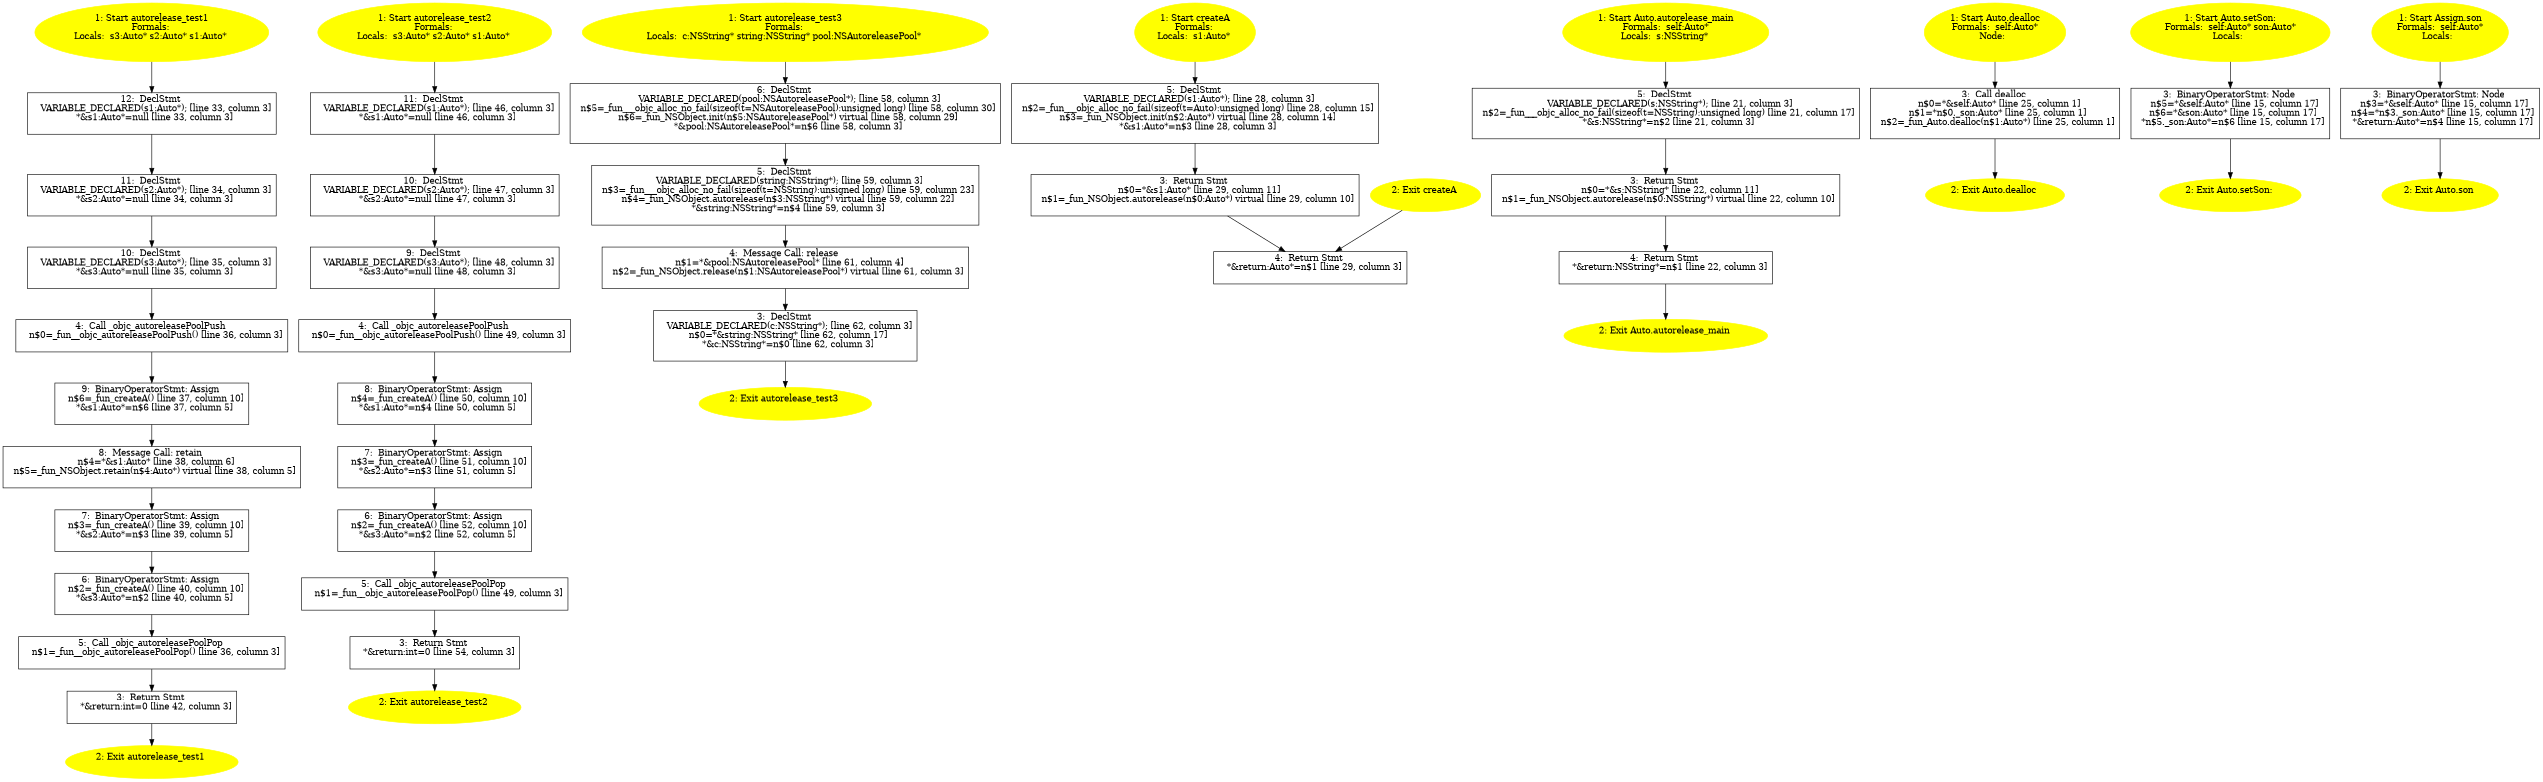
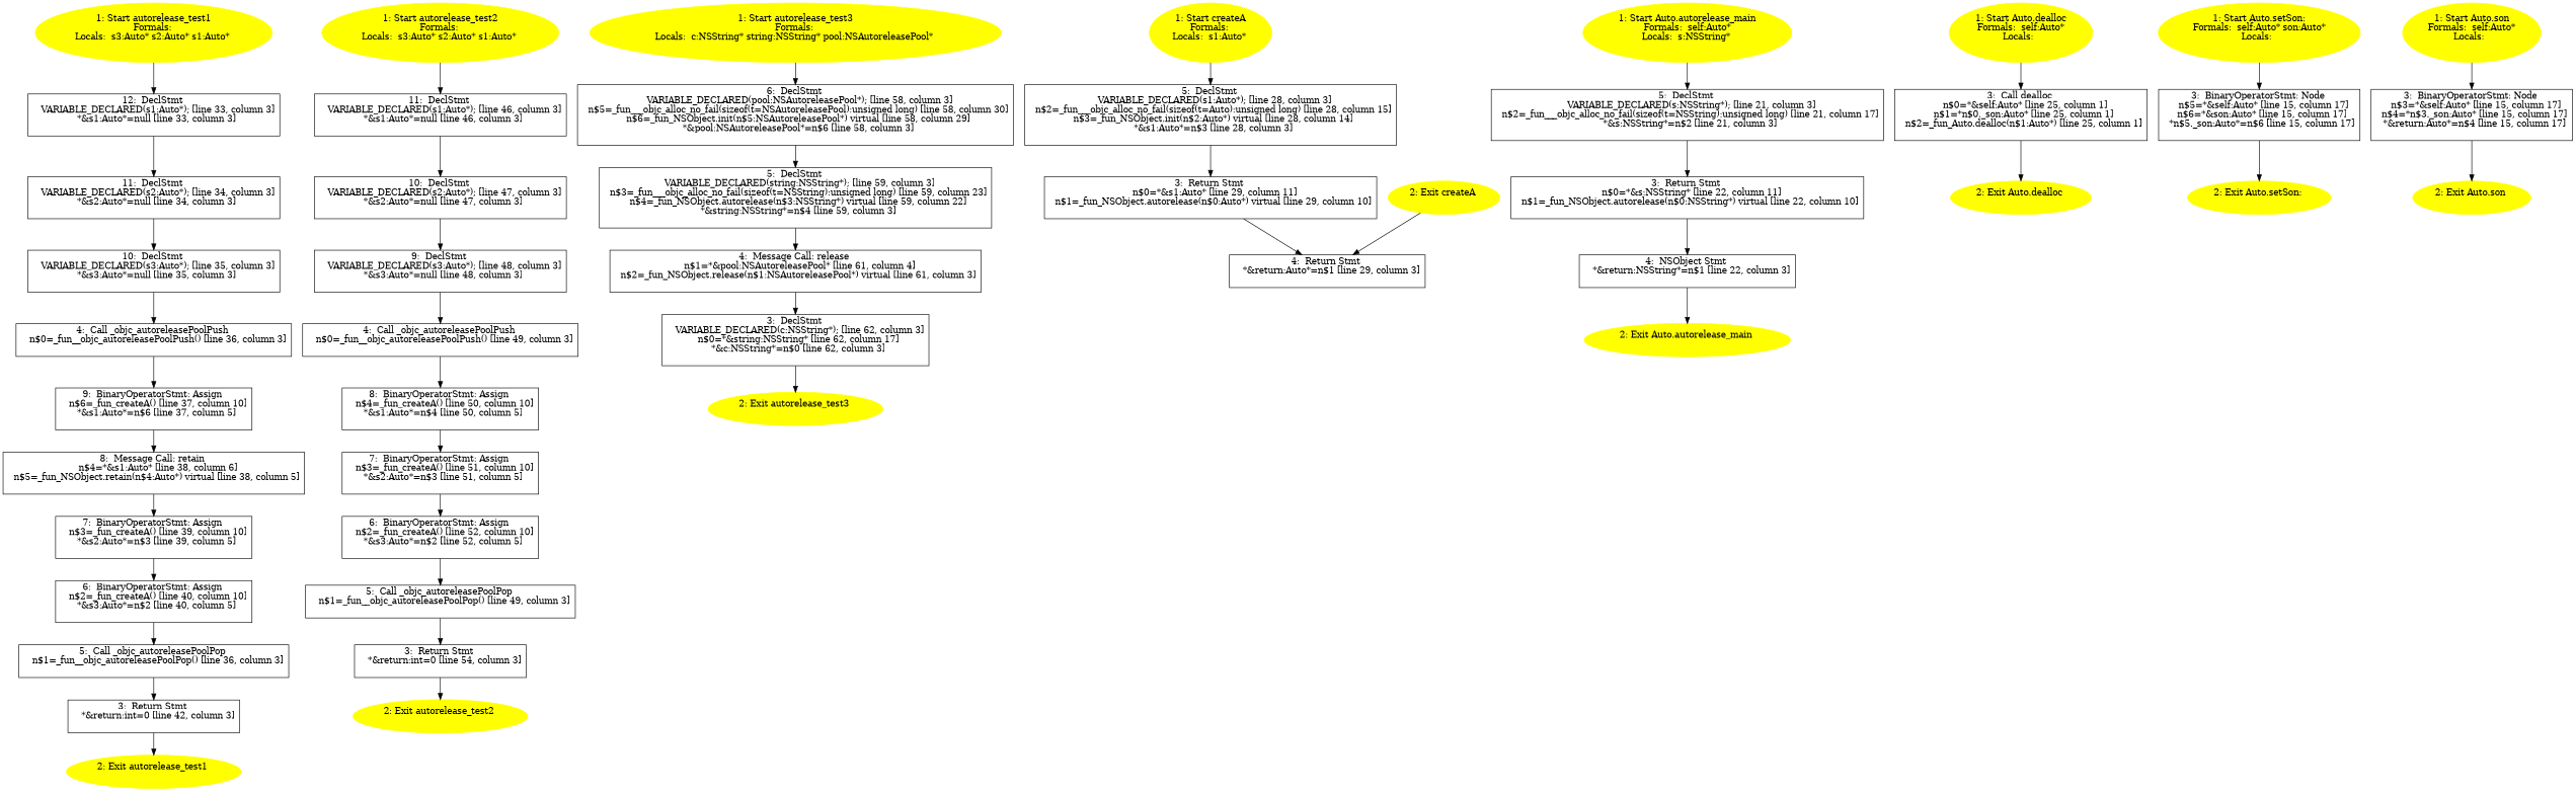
  digraph {
    node [shape=box]
    n1 [color=yellow label="1: Start autorelease_test1\nFormals: \nLocals:  s3:Auto* s2:Auto* s1:Auto* \n  " style=filled shape=""]
    n2 [label="12:  DeclStmt \n   VARIABLE_DECLARED(s1:Auto*); [line 33, column 3]\n  *&s1:Auto*=null [line 33, column 3]\n "]
    n3 [label="11:  DeclStmt \n   VARIABLE_DECLARED(s2:Auto*); [line 34, column 3]\n  *&s2:Auto*=null [line 34, column 3]\n "]
    n4 [label="10:  DeclStmt \n   VARIABLE_DECLARED(s3:Auto*); [line 35, column 3]\n  *&s3:Auto*=null [line 35, column 3]\n "]
    n5 [color=yellow label="2: Exit autorelease_test1 \n  " style=filled shape=""]
    n6 [label="3:  Return Stmt \n   *&return:int=0 [line 42, column 3]\n "]
    n7 [label="4:  Call _objc_autoreleasePoolPush \n   n$0=_fun__objc_autoreleasePoolPush() [line 36, column 3]\n "]
    n8 [label="9:  BinaryOperatorStmt: Assign \n   n$6=_fun_createA() [line 37, column 10]\n  *&s1:Auto*=n$6 [line 37, column 5]\n "]
    n9 [label="8:  Message Call: retain \n   n$4=*&s1:Auto* [line 38, column 6]\n  n$5=_fun_NSObject.retain(n$4:Auto*) virtual [line 38, column 5]\n "]
    n10 [label="7:  BinaryOperatorStmt: Assign \n   n$3=_fun_createA() [line 39, column 10]\n  *&s2:Auto*=n$3 [line 39, column 5]\n "]
    n11 [label="5:  Call _objc_autoreleasePoolPop \n   n$1=_fun__objc_autoreleasePoolPop() [line 36, column 3]\n "]
    n12 [label="6:  BinaryOperatorStmt: Assign \n   n$2=_fun_createA() [line 40, column 10]\n  *&s3:Auto*=n$2 [line 40, column 5]\n "]
    n13 [color=yellow label="1: Start autorelease_test2\nFormals: \nLocals:  s3:Auto* s2:Auto* s1:Auto* \n  " style=filled shape=""]
    n14 [label="11:  DeclStmt \n   VARIABLE_DECLARED(s1:Auto*); [line 46, column 3]\n  *&s1:Auto*=null [line 46, column 3]\n "]
    n15 [label="10:  DeclStmt \n   VARIABLE_DECLARED(s2:Auto*); [line 47, column 3]\n  *&s2:Auto*=null [line 47, column 3]\n "]
    n16 [label="9:  DeclStmt \n   VARIABLE_DECLARED(s3:Auto*); [line 48, column 3]\n  *&s3:Auto*=null [line 48, column 3]\n "]
    n17 [color=yellow label="2: Exit autorelease_test2 \n  " style=filled shape=""]
    n18 [label="3:  Return Stmt \n   *&return:int=0 [line 54, column 3]\n "]
    n19 [label="4:  Call _objc_autoreleasePoolPush \n   n$0=_fun__objc_autoreleasePoolPush() [line 49, column 3]\n "]
    n20 [label="8:  BinaryOperatorStmt: Assign \n   n$4=_fun_createA() [line 50, column 10]\n  *&s1:Auto*=n$4 [line 50, column 5]\n "]
    n21 [label="7:  BinaryOperatorStmt: Assign \n   n$3=_fun_createA() [line 51, column 10]\n  *&s2:Auto*=n$3 [line 51, column 5]\n "]
    n22 [label="6:  BinaryOperatorStmt: Assign \n   n$2=_fun_createA() [line 52, column 10]\n  *&s3:Auto*=n$2 [line 52, column 5]\n "]
    n23 [label="5:  Call _objc_autoreleasePoolPop \n   n$1=_fun__objc_autoreleasePoolPop() [line 49, column 3]\n "]
    n24 [color=yellow label="1: Start autorelease_test3\nFormals: \nLocals:  c:NSString* string:NSString* pool:NSAutoreleasePool* \n  " style=filled shape=""]
    n25 [label="6:  DeclStmt \n   VARIABLE_DECLARED(pool:NSAutoreleasePool*); [line 58, column 3]\n  n$5=_fun___objc_alloc_no_fail(sizeof(t=NSAutoreleasePool):unsigned long) [line 58, column 30]\n  n$6=_fun_NSObject.init(n$5:NSAutoreleasePool*) virtual [line 58, column 29]\n  *&pool:NSAutoreleasePool*=n$6 [line 58, column 3]\n "]
    n26 [label="5:  DeclStmt \n   VARIABLE_DECLARED(string:NSString*); [line 59, column 3]\n  n$3=_fun___objc_alloc_no_fail(sizeof(t=NSString):unsigned long) [line 59, column 23]\n  n$4=_fun_NSObject.autorelease(n$3:NSString*) virtual [line 59, column 22]\n  *&string:NSString*=n$4 [line 59, column 3]\n "]
    n27 [label="4:  Message Call: release \n   n$1=*&pool:NSAutoreleasePool* [line 61, column 4]\n  n$2=_fun_NSObject.release(n$1:NSAutoreleasePool*) virtual [line 61, column 3]\n "]
    n28 [color=yellow label="2: Exit autorelease_test3 \n  " style=filled shape=""]
    n29 [label="3:  DeclStmt \n   VARIABLE_DECLARED(c:NSString*); [line 62, column 3]\n  n$0=*&string:NSString* [line 62, column 17]\n  *&c:NSString*=n$0 [line 62, column 3]\n "]
    n30 [color=yellow label="1: Start createA\nFormals: \nLocals:  s1:Auto* \n  " style=filled shape=""]
    n31 [label="5:  DeclStmt \n   VARIABLE_DECLARED(s1:Auto*); [line 28, column 3]\n  n$2=_fun___objc_alloc_no_fail(sizeof(t=Auto):unsigned long) [line 28, column 15]\n  n$3=_fun_NSObject.init(n$2:Auto*) virtual [line 28, column 14]\n  *&s1:Auto*=n$3 [line 28, column 3]\n "]
    n32 [label="3:  Return Stmt \n   n$0=*&s1:Auto* [line 29, column 11]\n  n$1=_fun_NSObject.autorelease(n$0:Auto*) virtual [line 29, column 10]\n "]
    n33 [label="4:  Return Stmt \n   *&return:Auto*=n$1 [line 29, column 3]\n "]
    n34 [color=yellow label="2: Exit createA \n  " style=filled shape=""]
    n35 [color=yellow label="1: Start Auto.autorelease_main\nFormals:  self:Auto*\nLocals:  s:NSString* \n  " style=filled shape=""]
    n36 [label="5:  DeclStmt \n   VARIABLE_DECLARED(s:NSString*); [line 21, column 3]\n  n$2=_fun___objc_alloc_no_fail(sizeof(t=NSString):unsigned long) [line 21, column 17]\n  *&s:NSString*=n$2 [line 21, column 3]\n "]
    n37 [label="3:  Return Stmt \n   n$0=*&s:NSString* [line 22, column 11]\n  n$1=_fun_NSObject.autorelease(n$0:NSString*) virtual [line 22, column 10]\n "]
-   n38 [label="4:  Return Stmt \n   *&return:NSString*=n$1 [line 22, column 3]\n "]
+   n38 [label="4:  NSObject Stmt \n   *&return:NSString*=n$1 [line 22, column 3]\n "]
    n39 [color=yellow label="2: Exit Auto.autorelease_main \n  " style=filled shape=""]
-   n40 [color=yellow label="1: Start Auto.dealloc\nFormals:  self:Auto*\nNode:  \n  " style=filled shape=""]
+   n40 [color=yellow label="1: Start Auto.dealloc\nFormals:  self:Auto*\nLocals:  \n  " style=filled shape=""]
    n41 [label="3:  Call dealloc \n   n$0=*&self:Auto* [line 25, column 1]\n  n$1=*n$0._son:Auto* [line 25, column 1]\n  n$2=_fun_Auto.dealloc(n$1:Auto*) [line 25, column 1]\n "]
    n42 [color=yellow label="2: Exit Auto.dealloc \n  " style=filled shape=""]
    n43 [color=yellow label="1: Start Auto.setSon:\nFormals:  self:Auto* son:Auto*\nLocals:  \n  " style=filled shape=""]
    n44 [label="3:  BinaryOperatorStmt: Node \n   n$5=*&self:Auto* [line 15, column 17]\n  n$6=*&son:Auto* [line 15, column 17]\n  *n$5._son:Auto*=n$6 [line 15, column 17]\n "]
    n45 [color=yellow label="2: Exit Auto.setSon: \n  " style=filled shape=""]
-   n46 [color=yellow label="1: Start Assign.son\nFormals:  self:Auto*\nLocals:  \n  " style=filled shape=""]
+   n46 [color=yellow label="1: Start Auto.son\nFormals:  self:Auto*\nLocals:  \n  " style=filled shape=""]
    n47 [label="3:  BinaryOperatorStmt: Node \n   n$3=*&self:Auto* [line 15, column 17]\n  n$4=*n$3._son:Auto* [line 15, column 17]\n  *&return:Auto*=n$4 [line 15, column 17]\n "]
    n48 [color=yellow label="2: Exit Auto.son \n  " style=filled shape=""]
    n1 -> n2
    n2 -> n3
    n3 -> n4
    n4 -> n7
    n6 -> n5
    n7 -> n8
    n8 -> n9
    n9 -> n10
    n10 -> n12
    n11 -> n6
    n12 -> n11
    n13 -> n14
    n14 -> n15
    n15 -> n16
    n16 -> n19
    n18 -> n17
    n19 -> n20
    n20 -> n21
    n21 -> n22
    n22 -> n23
    n23 -> n18
    n24 -> n25
    n25 -> n26
    n26 -> n27
    n27 -> n29
    n29 -> n28
    n30 -> n31
    n31 -> n32
    n32 -> n33
    n34 -> n33
    n35 -> n36
    n36 -> n37
    n37 -> n38
    n38 -> n39
    n40 -> n41
    n41 -> n42
    n43 -> n44
    n44 -> n45
    n46 -> n47
    n47 -> n48
  }
